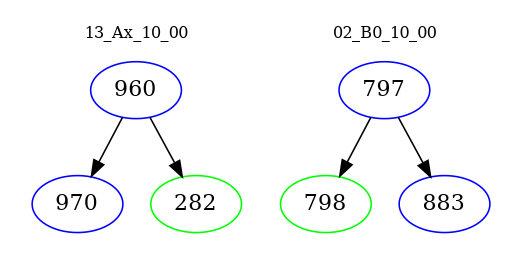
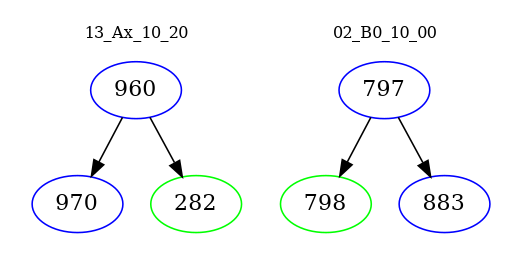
  digraph {
    node [color=blue]
    edge [color=black]
    n1 [label=960]
    n2 [label=970]
    n3 [color=green label=282]
    n4 [label=797]
    n5 [color=green label=798]
    n6 [label=883]
    subgraph cluster_1 {
      color=white
      fontsize=10
-     label="13_Ax_10_00"
+     label="13_Ax_10_20"
      n1
      n2
      n3
    }
    subgraph cluster_2 {
      color=white
      fontsize=10
      label="02_B0_10_00"
      n4
      n5
      n6
    }
    n1 -> n2
    n1 -> n3
    n4 -> n5
    n4 -> n6
  }
